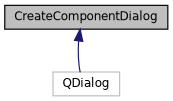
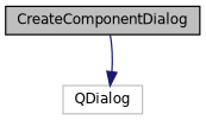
  digraph {
    node [fontname=Helvetica fontsize=10 shape=record style=filled]
    n1 [color=black fillcolor=grey75 fontcolor=black height=0.2 label=CreateComponentDialog width=0.4]
    n2 [color=grey75 fillcolor=white height=0.2 label=QDialog width=0.4]
-   n1 -> n2 [color=midnightblue dir=back fontname=Helvetica fontsize=10 labelfontname=Helvetica labelfontsize=10 style=solid]
+   n2 -> n1 [color=midnightblue dir=back fontname=Helvetica fontsize=10 labelfontname=Helvetica labelfontsize=10 style=solid]
  }
